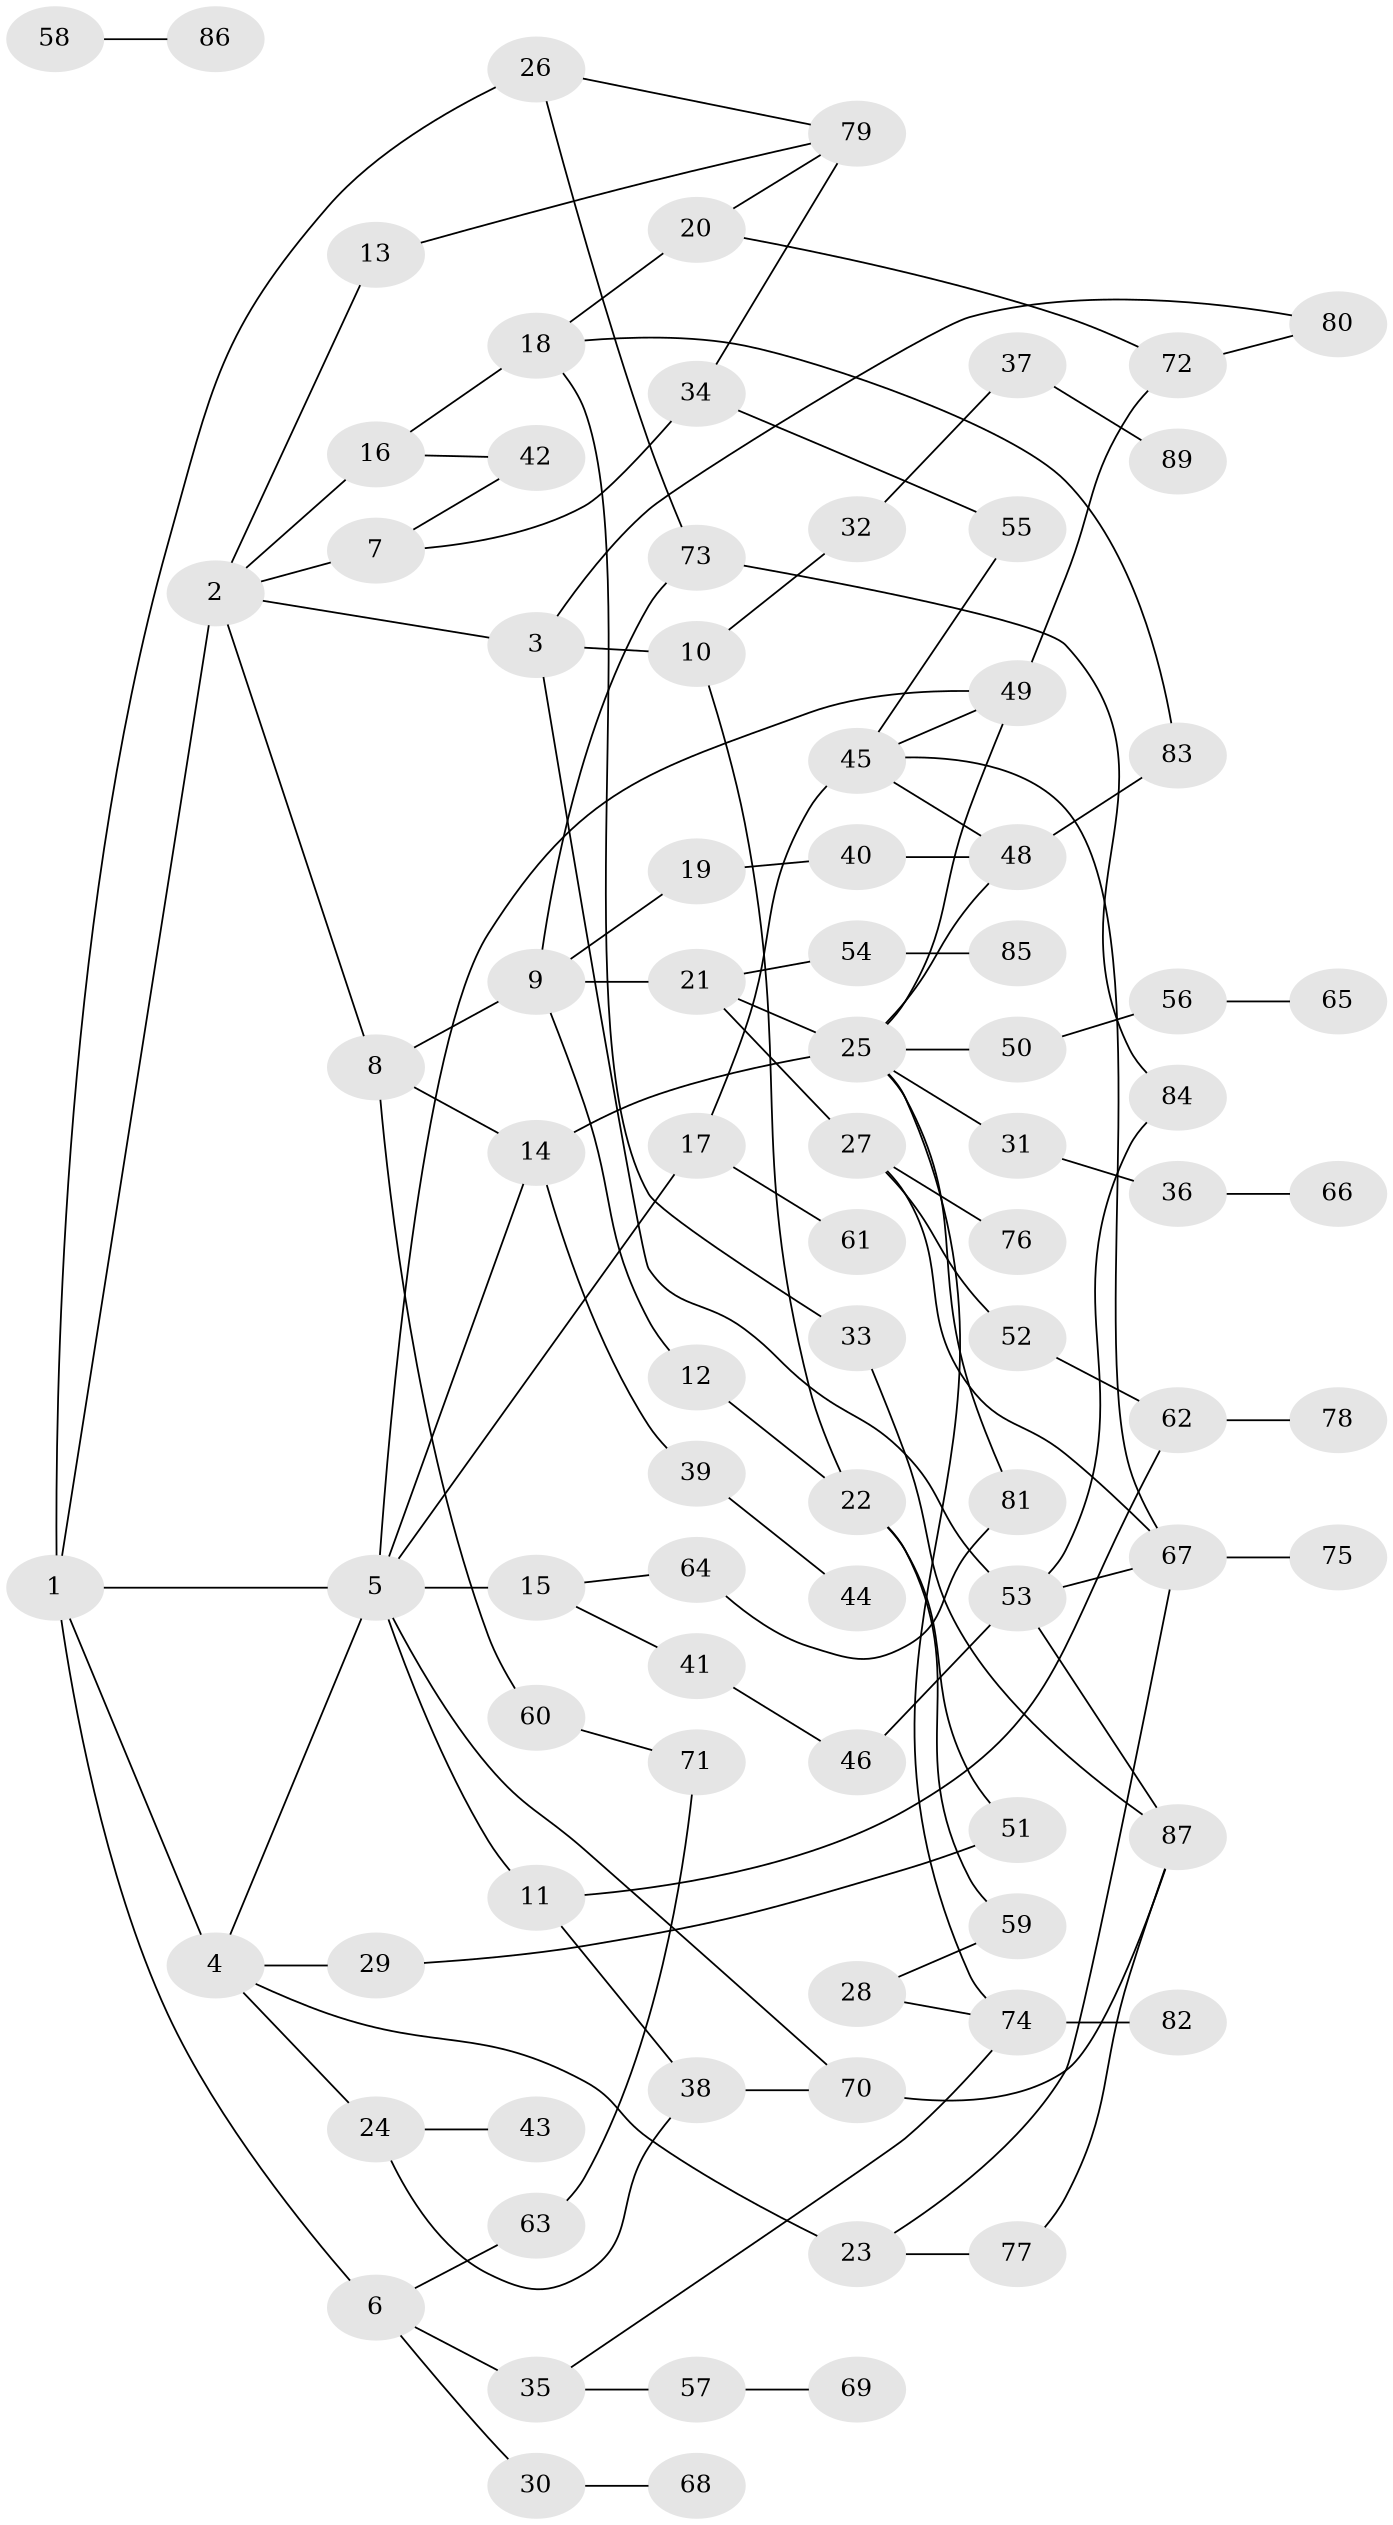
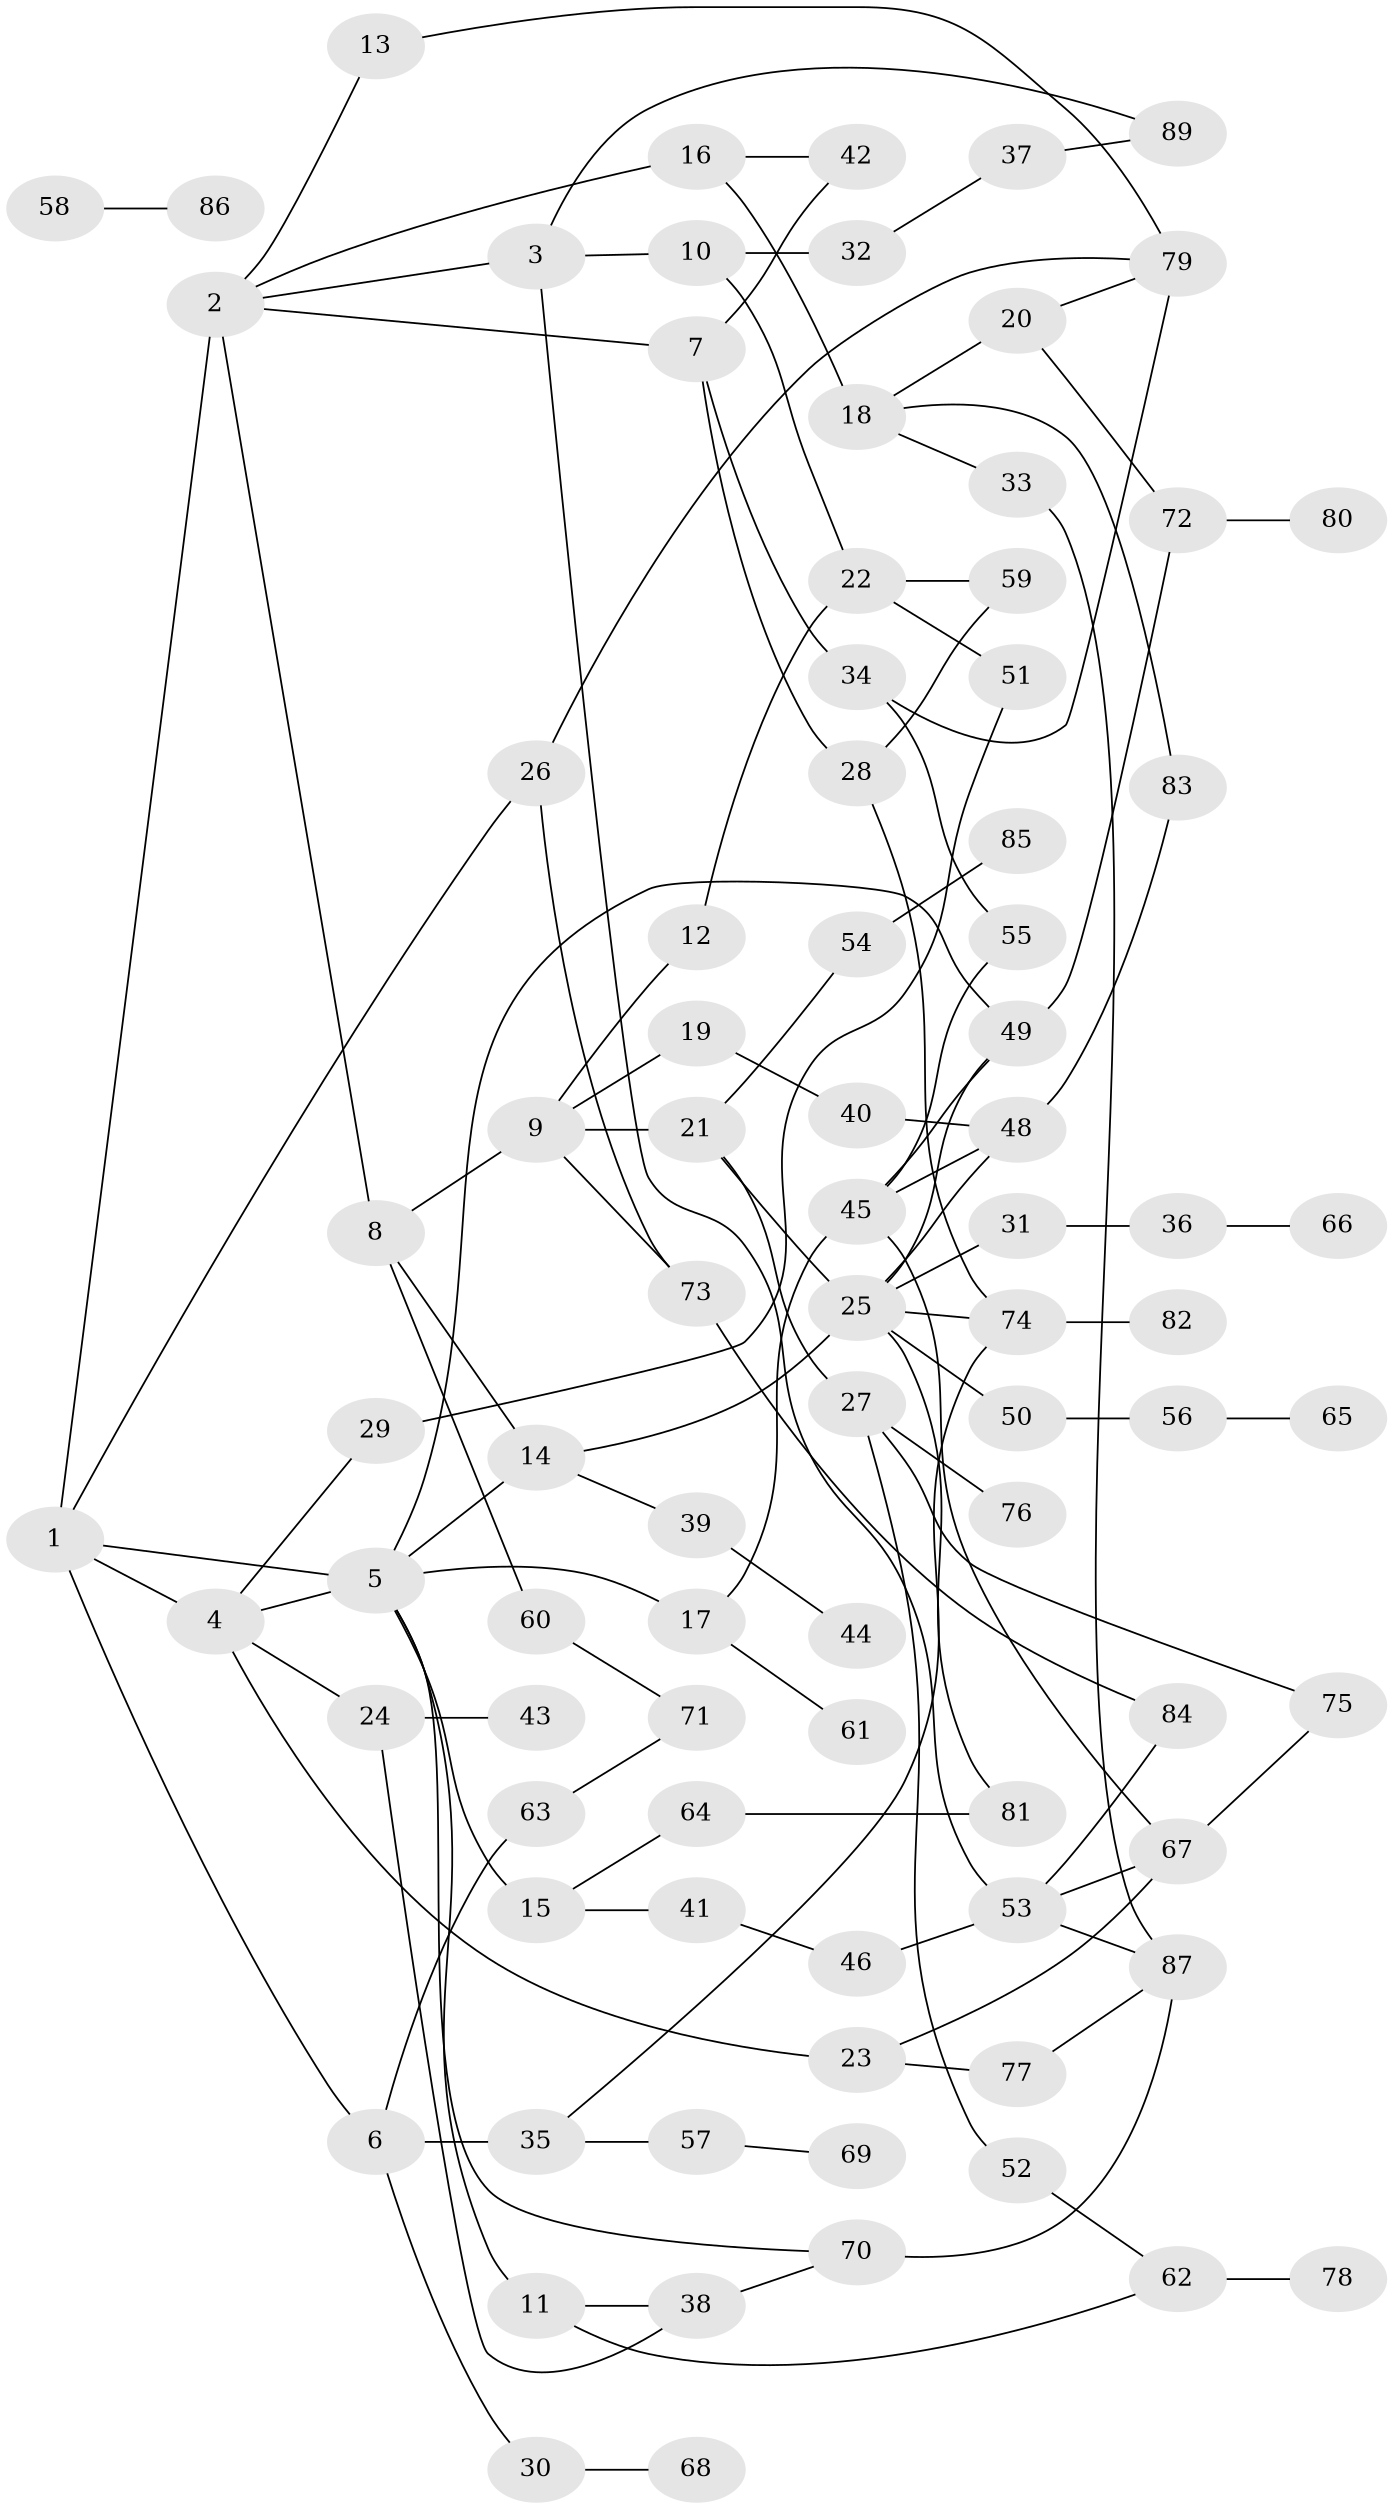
  graph {
    rankdir=LR
    node [color=gray90 style=filled]
    1
    2
    4
    5
    6
    26
    3
    7
    8
    13
    16
    23
    24
    29
    11
    14
    15
    17
    49
    70
    30
    35
    63
    73
    79
    10
    53
    80
    28
    34
    42
    9
    60
    18
    22
    32
    67
    87
    84
    77
    38
    43
    51
    62
    25
    39
    41
    64
    45
    61
    72
    68
    57
    74
    71
    59
    55
    12
    19
    21
    40
    27
    54
    37
    78
    31
    48
    50
    81
    44
    46
    20
    33
    83
    52
    75
    76
    85
    69
    36
    56
    82
    66
    89
    58
    86
    65
    1 -- 2
    1 -- 4
    1 -- 5
    1 -- 6
    1 -- 26
    2 -- 3
    2 -- 7
    2 -- 8
    2 -- 13
    2 -- 16
    4 -- 5
    4 -- 23
    4 -- 24
    4 -- 29
    5 -- 11
    5 -- 14
    5 -- 15
    5 -- 17
    5 -- 49
    5 -- 70
    6 -- 30
    6 -- 35
    6 -- 63
    26 -- 73
    26 -- 79
    3 -- 10
    3 -- 53
-   3 -- 80
+   3 -- 89
+   7 -- 28
    7 -- 34
    7 -- 42
    8 -- 14
    8 -- 9
    8 -- 60
    13 -- 79
    16 -- 42
    16 -- 18
    23 -- 67
    23 -- 77
    24 -- 38
    24 -- 43
    29 -- 51
    11 -- 38
    11 -- 62
    14 -- 25
    14 -- 39
    15 -- 41
    15 -- 64
    17 -- 45
    17 -- 61
    49 -- 72
    70 -- 87
    30 -- 68
    35 -- 57
    35 -- 74
    63 -- 71
    73 -- 84
    10 -- 22
    10 -- 32
    53 -- 67
    53 -- 87
    53 -- 84
    28 -- 74
    28 -- 59
    34 -- 79
    34 -- 55
    9 -- 73
    9 -- 12
    9 -- 19
    9 -- 21
    60 -- 71
    18 -- 20
    18 -- 33
    18 -- 83
    22 -- 51
    22 -- 59
    32 -- 37
    67 -- 75
    77 -- 87
    38 -- 70
    62 -- 78
    25 -- 49
    25 -- 74
    25 -- 31
    25 -- 48
    25 -- 50
    25 -- 81
    39 -- 44
    41 -- 46
    64 -- 81
    45 -- 49
    45 -- 67
    45 -- 55
    45 -- 48
    72 -- 80
    57 -- 69
    74 -- 82
    12 -- 22
    19 -- 40
    21 -- 25
    21 -- 27
    21 -- 54
    40 -- 48
    27 -- 52
-   27 -- 67
+   27 -- 75
    27 -- 76
    54 -- 85
    37 -- 89
    31 -- 36
    48 -- 83
    50 -- 56
    46 -- 53
    20 -- 79
    20 -- 72
    33 -- 87
    52 -- 62
    36 -- 66
    56 -- 65
    58 -- 86
  }
